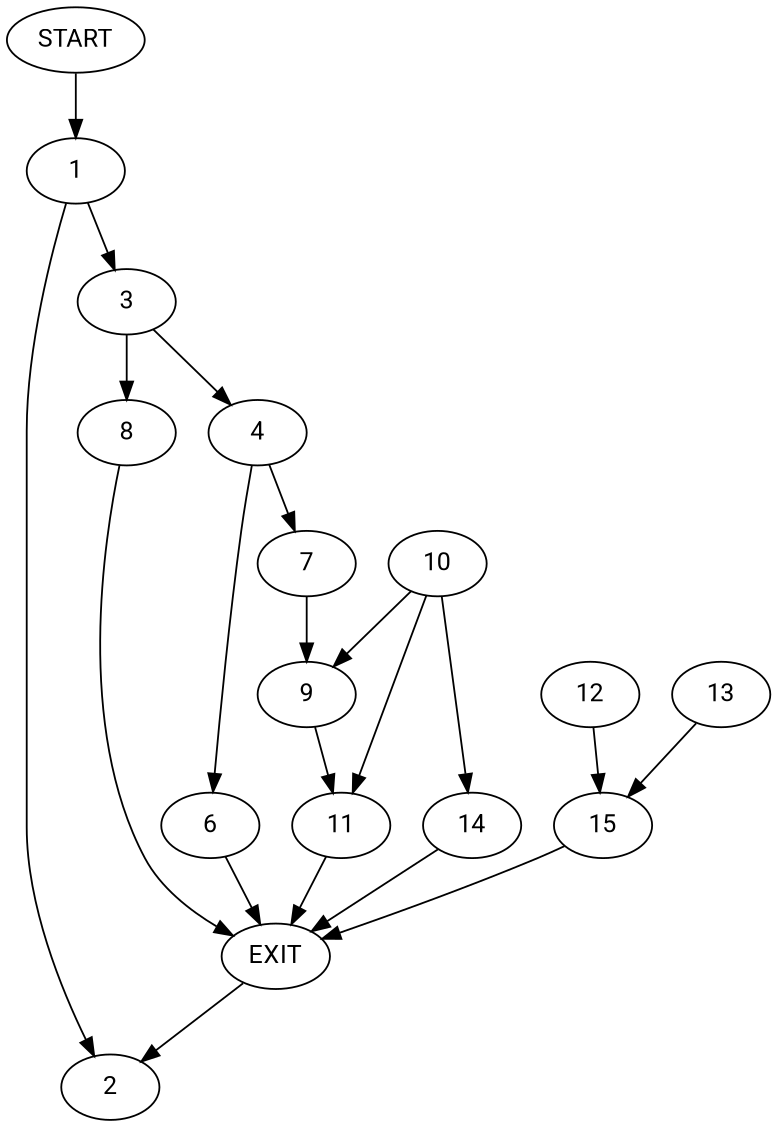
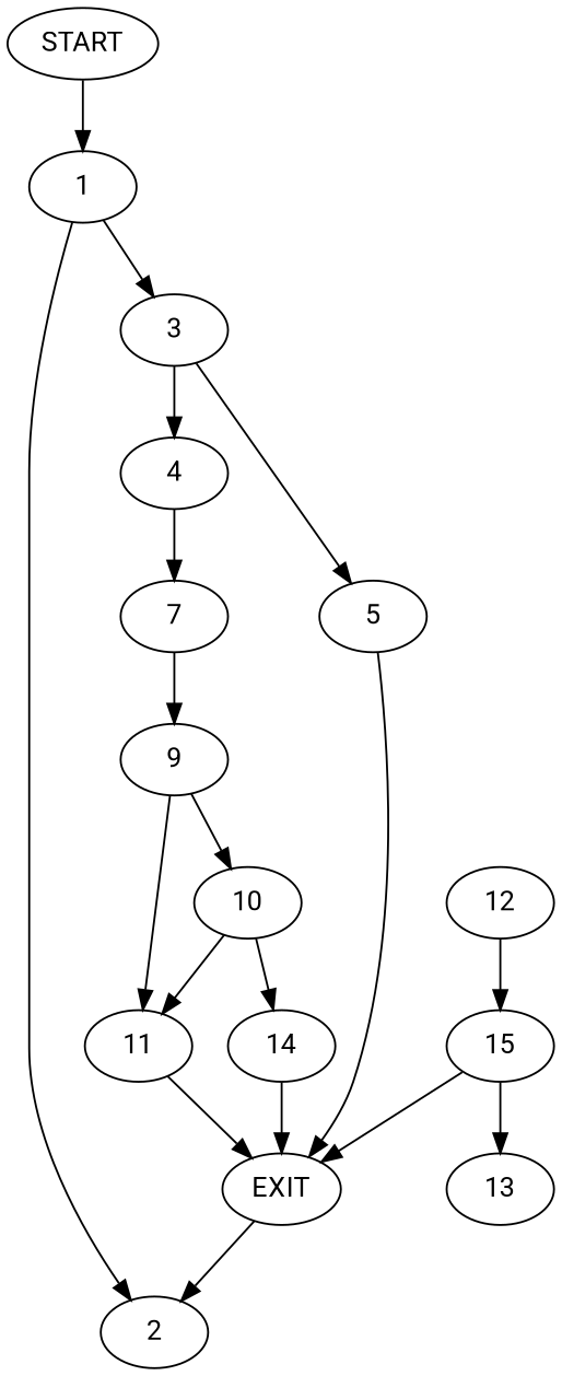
  digraph {
    fontname=Roboto
    node [fontname=Roboto]
    edge [fontname=Roboto]
    n1 [label=START]
    1
    2
    3
    n5 [label=EXIT]
    4
-   5 [label=8]
-   6
+   5
    7
    9
    10
    11
    12
    15
    13
    14
    n1 -> 1
    1 -> 2
    1 -> 3
    3 -> 4
    3 -> 5
    n5 -> 2
-   4 -> 6
    4 -> 7
    5 -> n5
-   6 -> n5
    7 -> 9
-   10 -> 9
+   9 -> 10
    9 -> 11
    10 -> 11
    10 -> 14
    11 -> n5
    12 -> 15
    15 -> n5
-   13 -> 15
+   15 -> 13
    14 -> n5
  }
